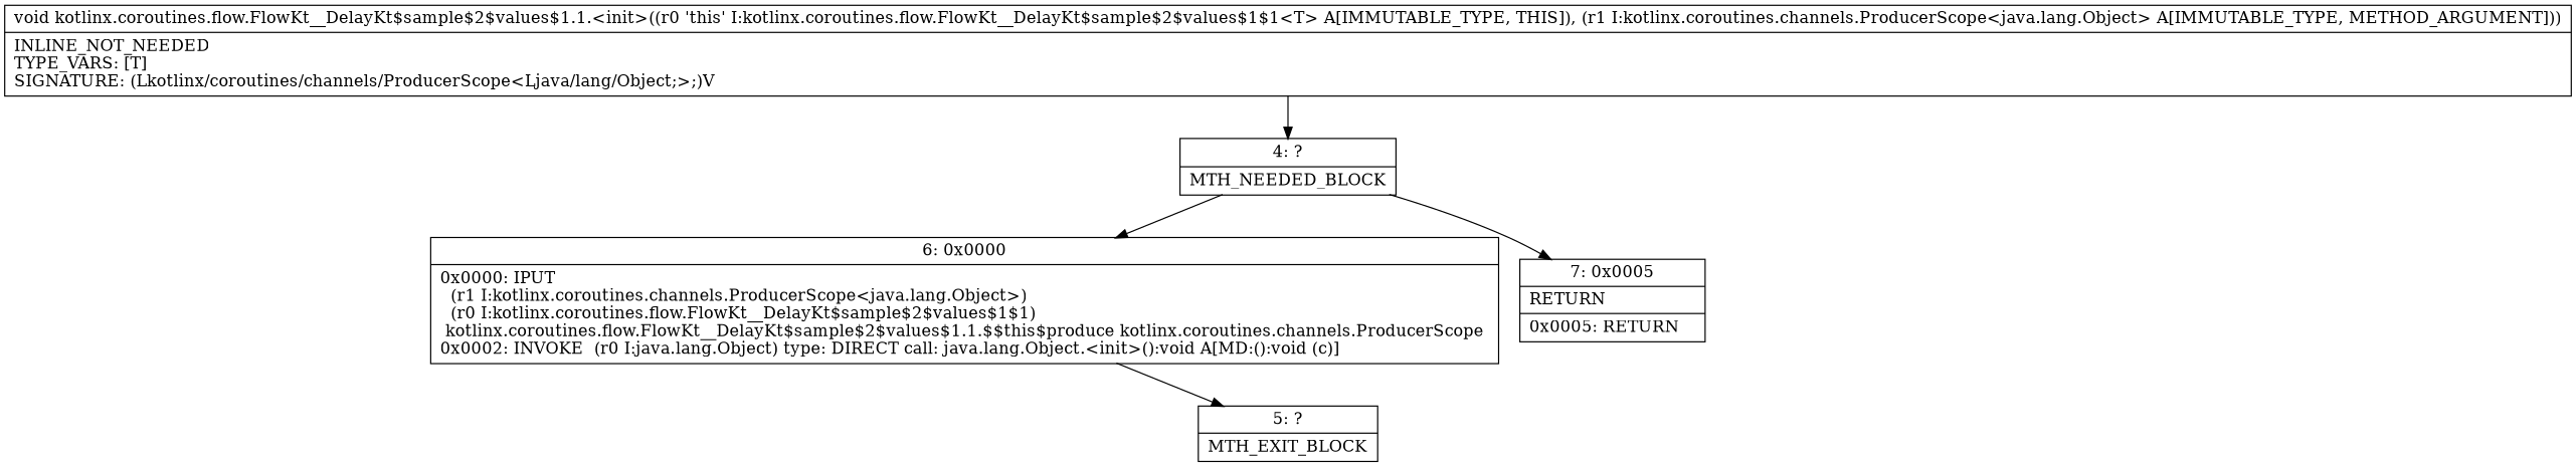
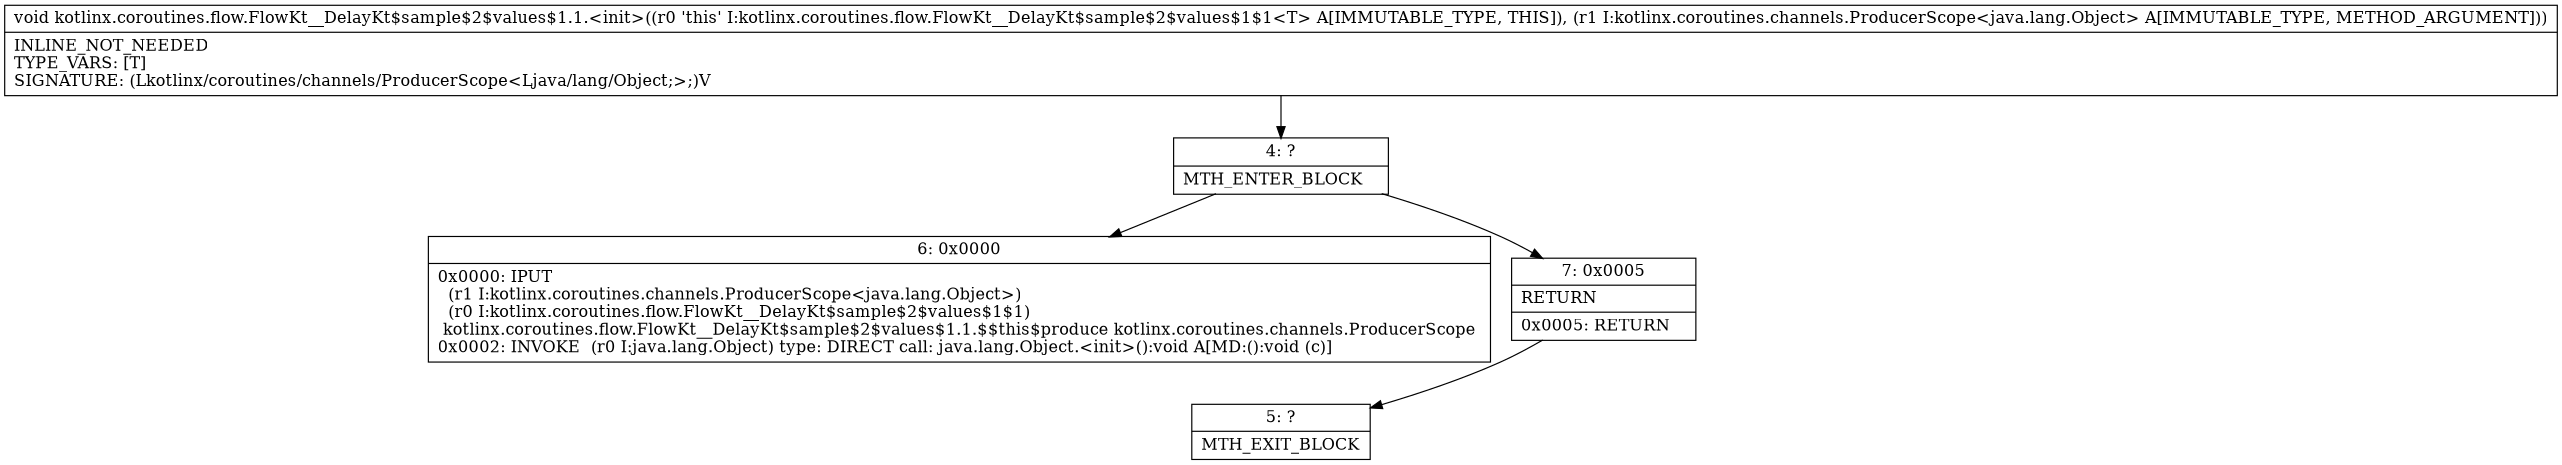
  digraph {
    node [shape=record]
-   n1 [label="{4\:\ ?|MTH_NEEDED_BLOCK\l}"]
+   n1 [label="{4\:\ ?|MTH_ENTER_BLOCK\l}"]
    n2 [label="{6\:\ 0x0000|0x0000: IPUT  \l  (r1 I:kotlinx.coroutines.channels.ProducerScope\<java.lang.Object\>)\l  (r0 I:kotlinx.coroutines.flow.FlowKt__DelayKt$sample$2$values$1$1)\l kotlinx.coroutines.flow.FlowKt__DelayKt$sample$2$values$1.1.$$this$produce kotlinx.coroutines.channels.ProducerScope \l0x0002: INVOKE  (r0 I:java.lang.Object) type: DIRECT call: java.lang.Object.\<init\>():void A[MD:():void (c)]\l}"]
    n3 [label="{7\:\ 0x0005|RETURN\l|0x0005: RETURN   \l}"]
    n4 [label="{5\:\ ?|MTH_EXIT_BLOCK\l}"]
    n5 [label="{void kotlinx.coroutines.flow.FlowKt__DelayKt$sample$2$values$1.1.\<init\>((r0 'this' I:kotlinx.coroutines.flow.FlowKt__DelayKt$sample$2$values$1$1\<T\> A[IMMUTABLE_TYPE, THIS]), (r1 I:kotlinx.coroutines.channels.ProducerScope\<java.lang.Object\> A[IMMUTABLE_TYPE, METHOD_ARGUMENT]))  | INLINE_NOT_NEEDED\lTYPE_VARS: [T]\lSIGNATURE: (Lkotlinx\/coroutines\/channels\/ProducerScope\<Ljava\/lang\/Object;\>;)V\l}"]
    n1 -> n2
    n1 -> n3
-   n2 -> n4
+   n3 -> n4
    n5 -> n1
  }
